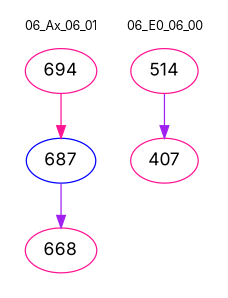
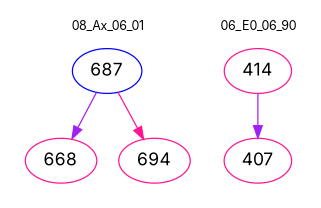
  digraph {
    fontname=Inter
    node [color=deeppink fontname=Inter]
    edge [arrowhead=normal color=purple fontname=Inter]
    n1 [color=blue label=687]
    n2 [label=668]
    n3 [label=694]
-   n4 [label=514]
+   n4 [label=414]
    n5 [label=407]
    subgraph cluster_1 {
      color=white
      fontsize=10
-     label="06_Ax_06_01"
+     label="08_Ax_06_01"
      n1
      n2
      n3
    }
    subgraph cluster_2 {
      color=white
      fontsize=10
-     label="06_E0_06_00"
+     label="06_E0_06_90"
      n4
      n5
    }
    n1 -> n2
-   n3 -> n1 [color=deeppink]
+   n1 -> n3 [color=deeppink]
    n4 -> n5
  }
